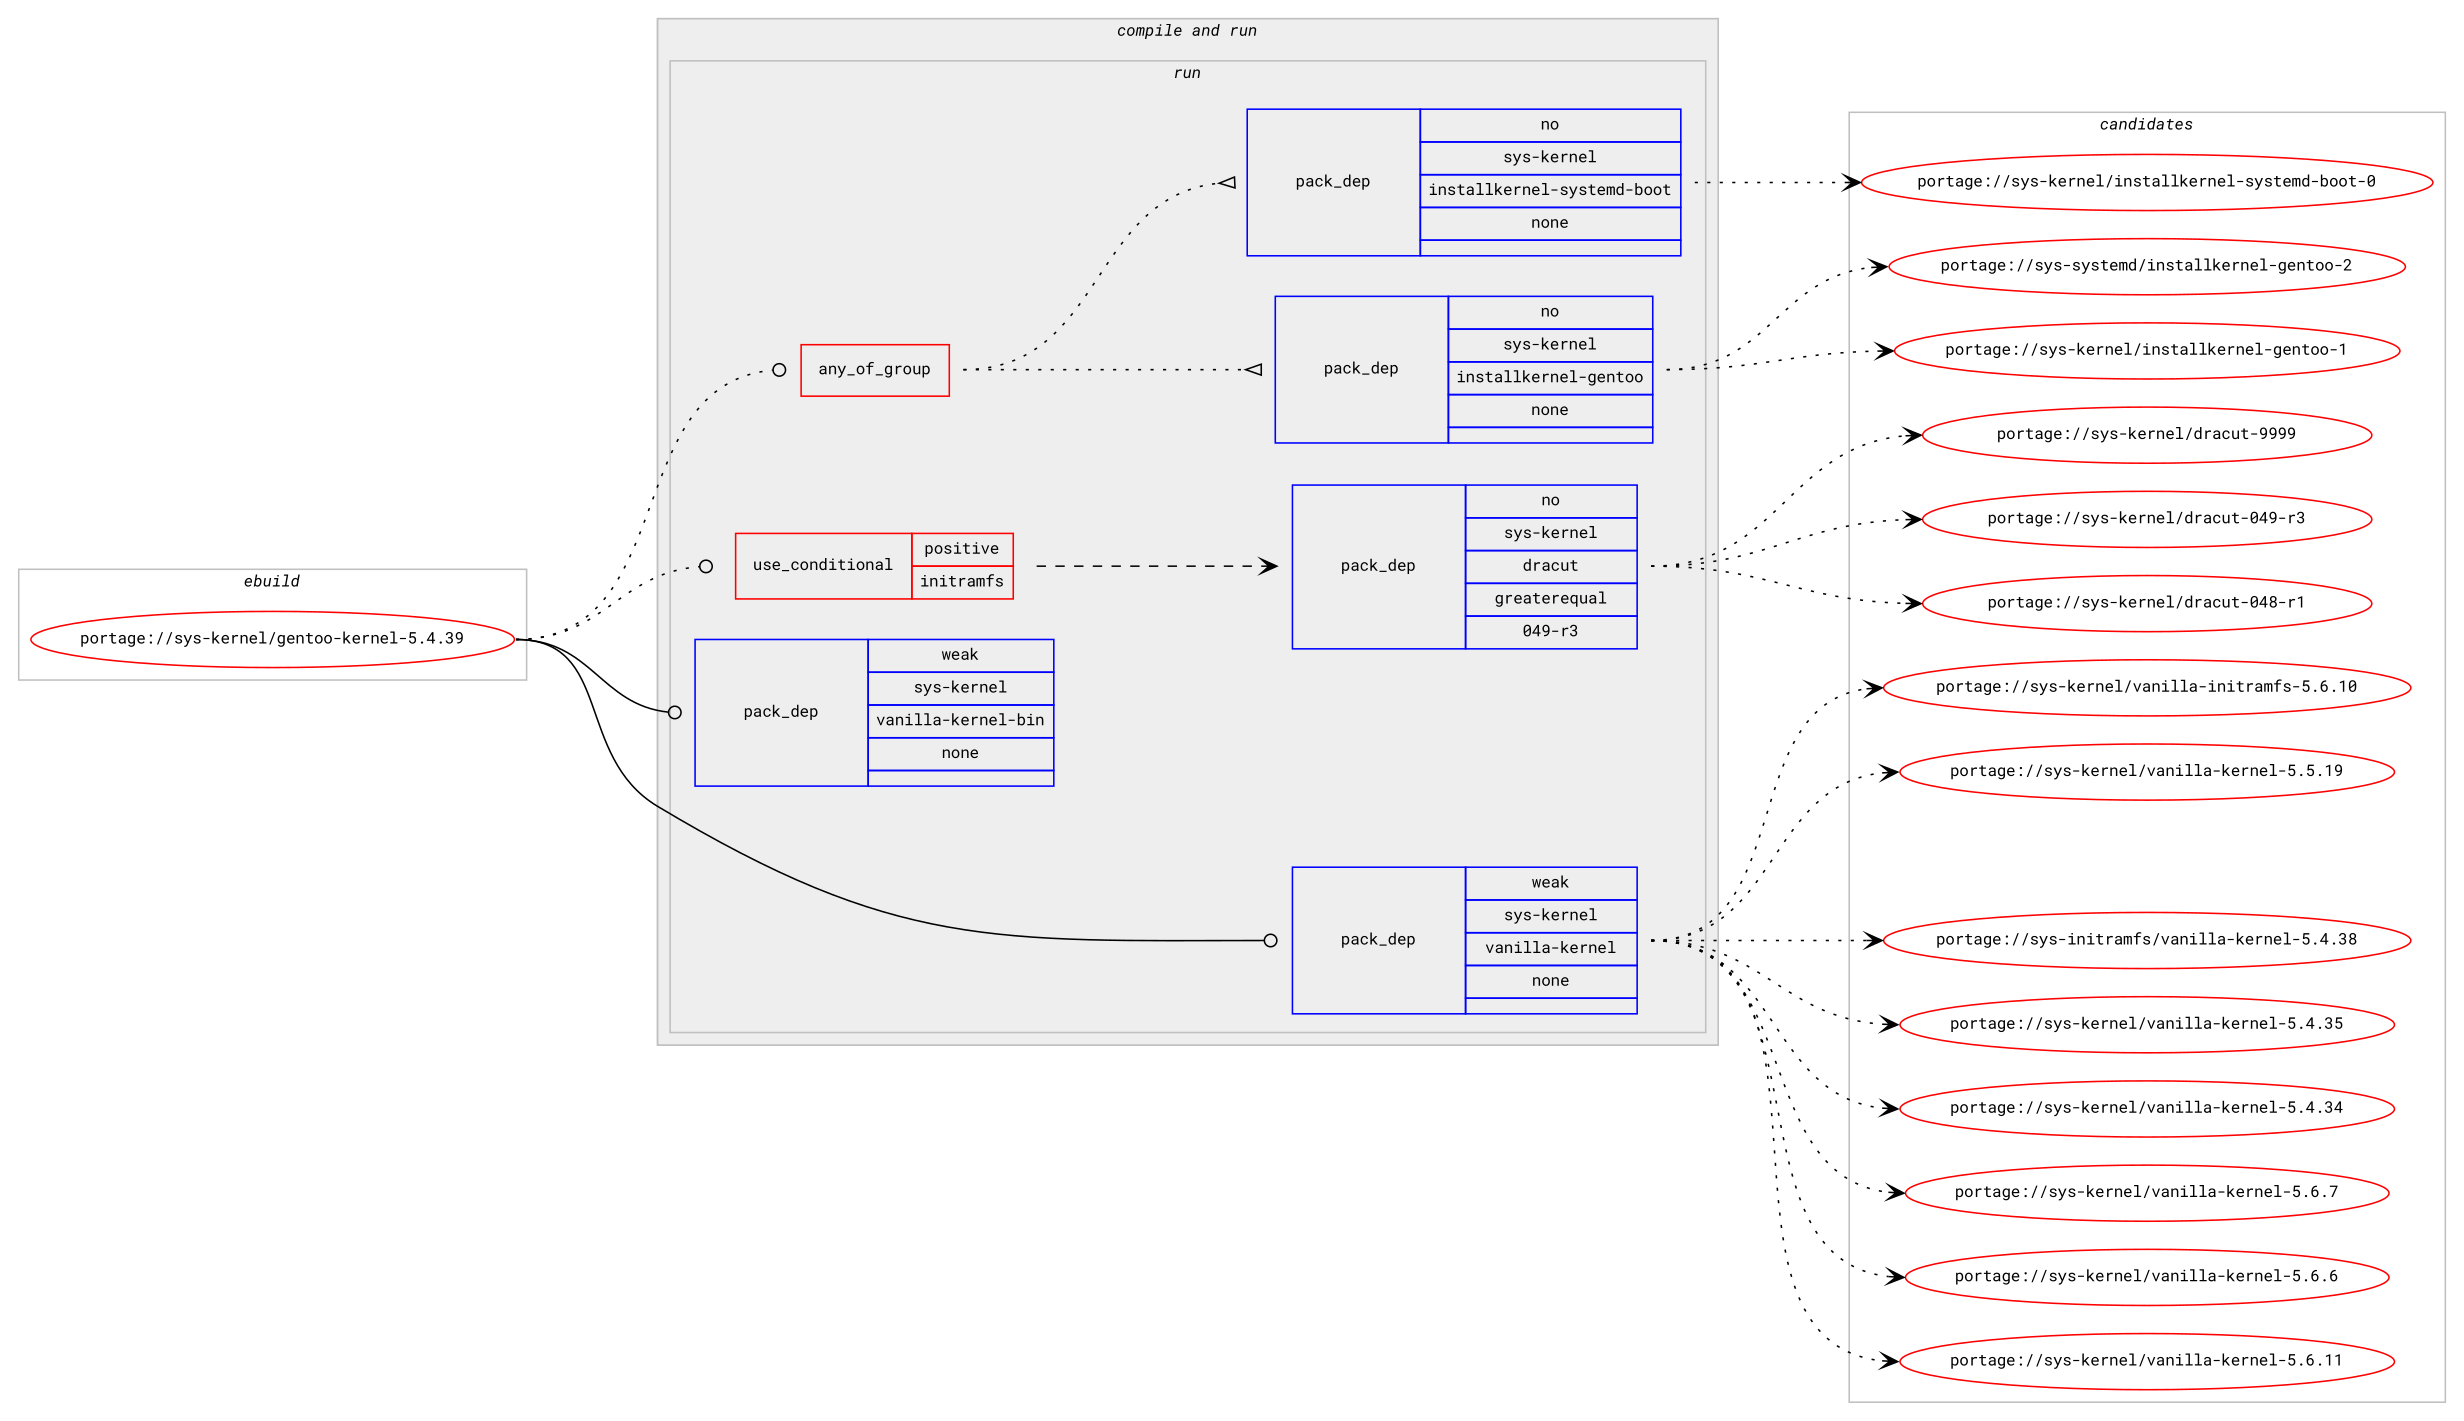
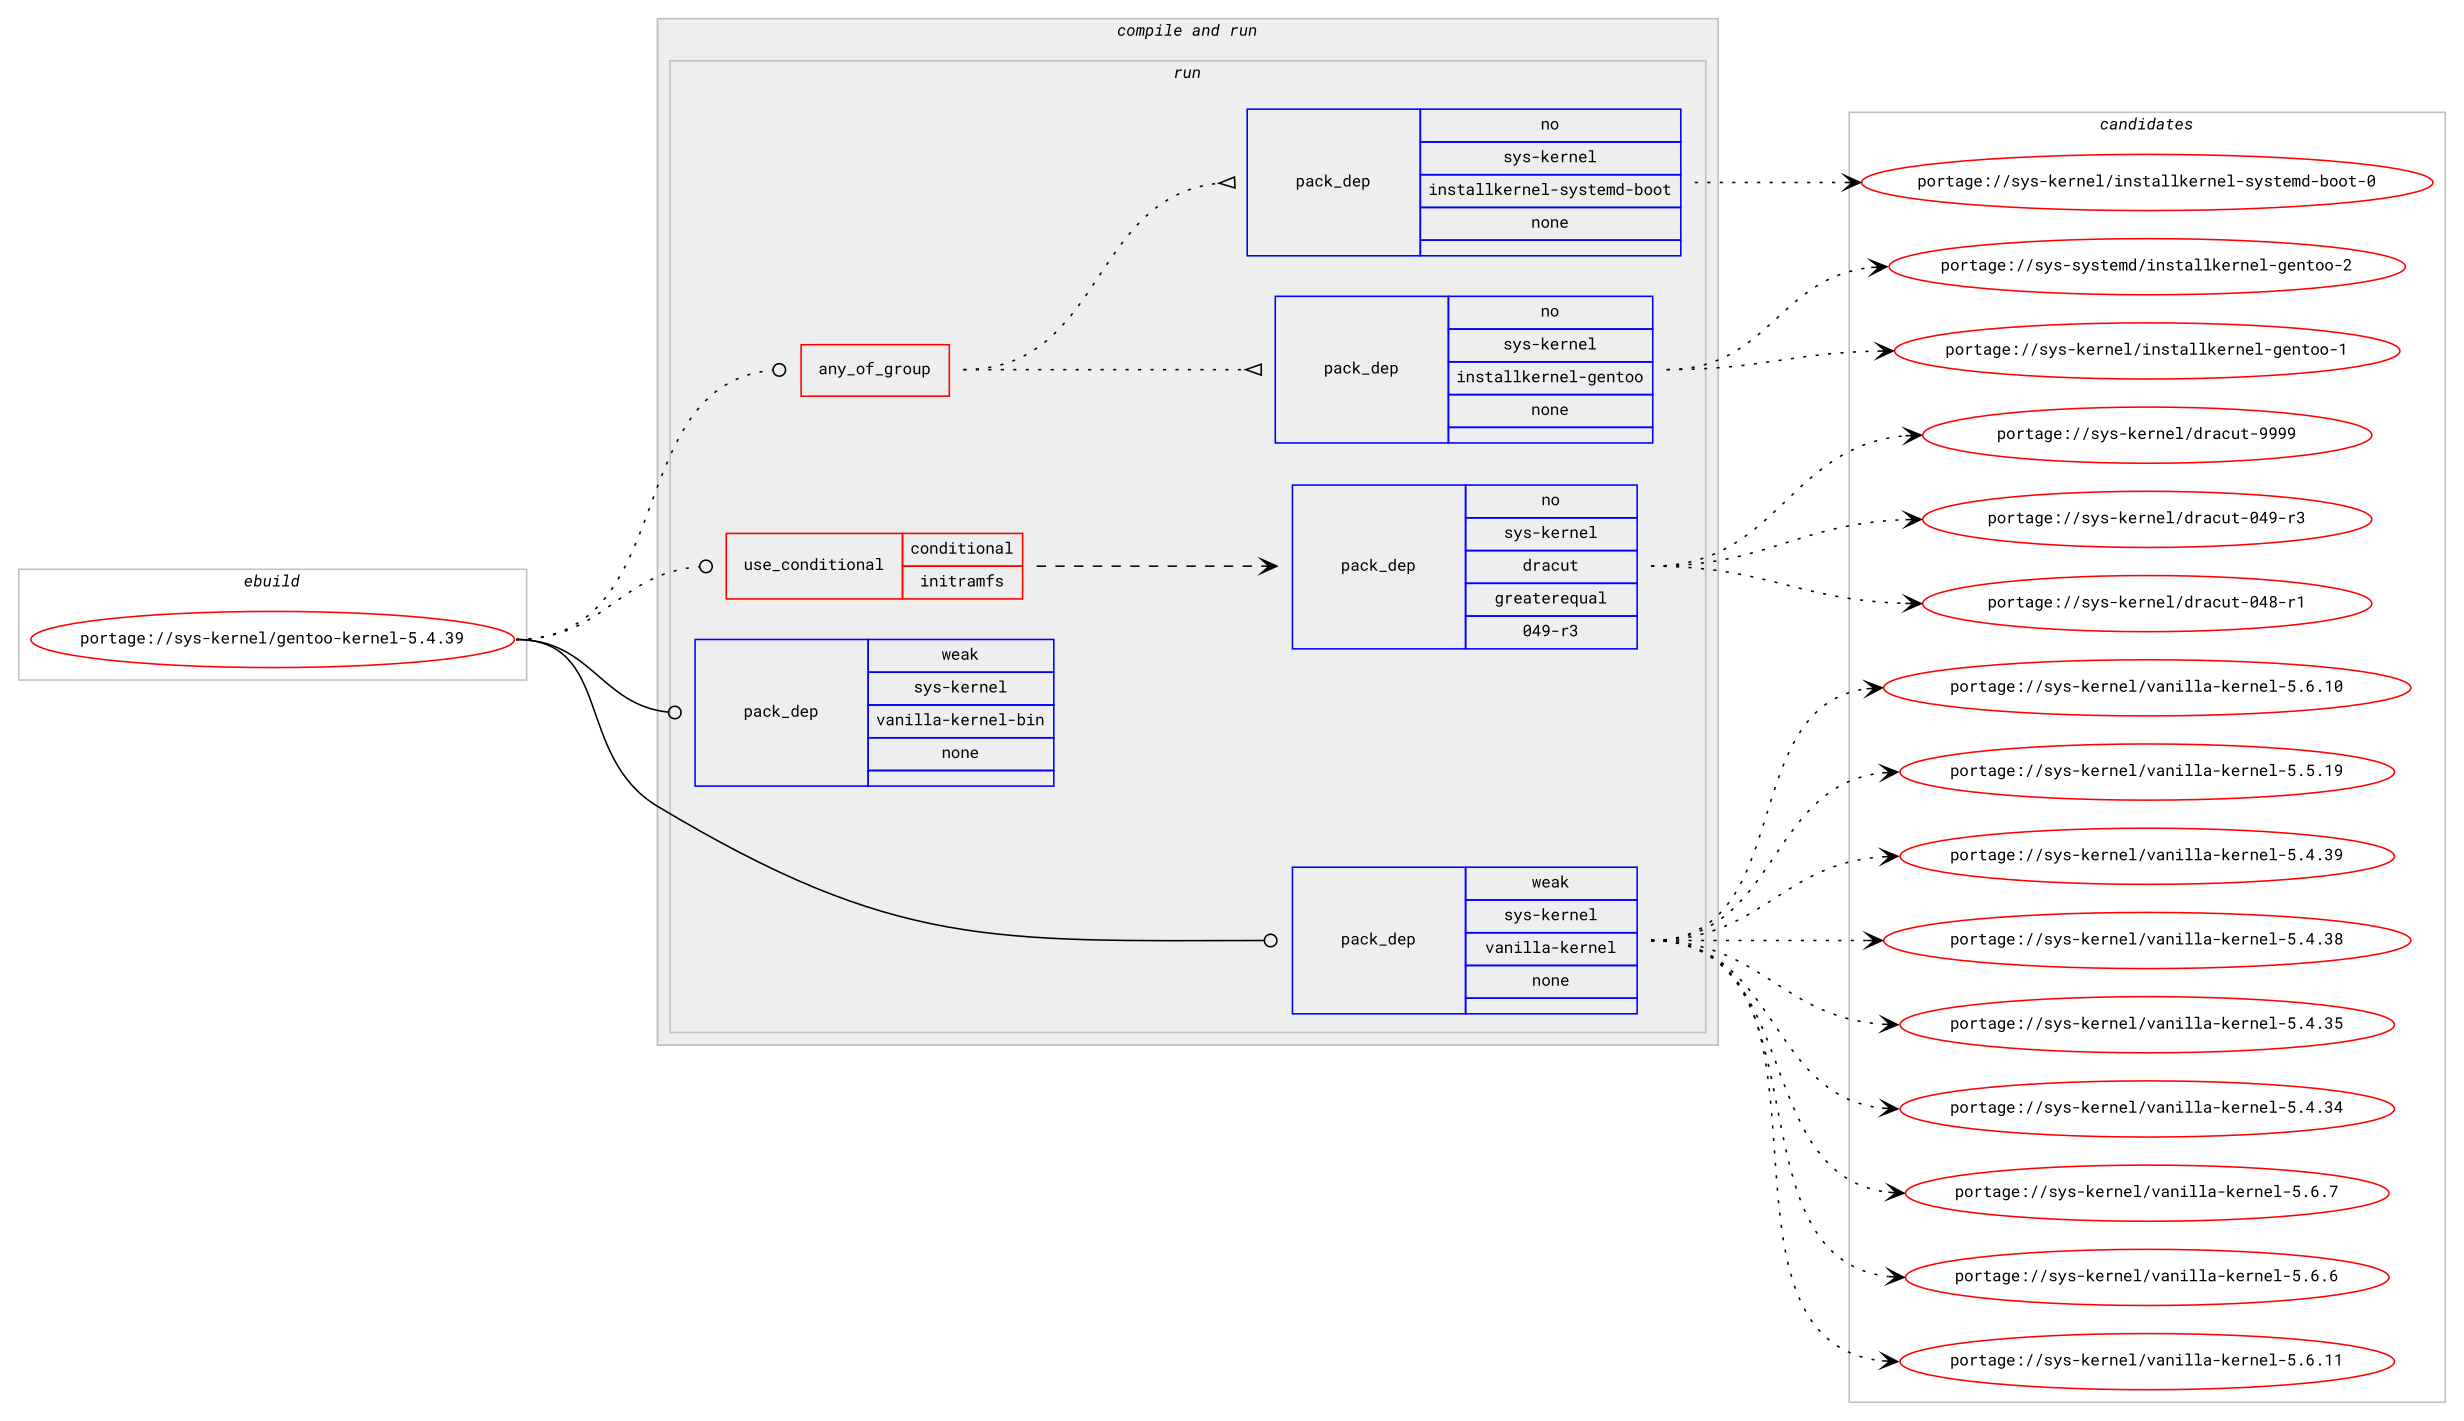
  digraph {
    compound=true
    concentrate=true
    fontname="Roboto Mono"
    fontsize=10
    newrank=true
    rankdir=LR
    ranksep=1.5
    node [color=red fontname="Roboto Mono" fontsize=10]
    edge [arrowhead=vee fontname="Roboto Mono" headport=w style=dotted tailport=e weight=100]
    n1 [label="portage://sys-kernel/gentoo-kernel-5.4.39" width=4]
    n2 [color=blue label=<<TABLE BORDER="0" CELLBORDER="1" CELLSPACING="0" CELLPADDING="4" WIDTH="220"><TR><TD ROWSPAN="6" CELLPADDING="30">pack_dep</TD></TR><TR><TD WIDTH="110">no</TD></TR><TR><TD>sys-kernel</TD></TR><TR><TD>installkernel-gentoo</TD></TR><TR><TD>none</TD></TR><TR><TD></TD></TR></TABLE>> shape=none]
    n3 [color=blue label=<<TABLE BORDER="0" CELLBORDER="1" CELLSPACING="0" CELLPADDING="4" WIDTH="220"><TR><TD ROWSPAN="6" CELLPADDING="30">pack_dep</TD></TR><TR><TD WIDTH="110">no</TD></TR><TR><TD>sys-kernel</TD></TR><TR><TD>installkernel-systemd-boot</TD></TR><TR><TD>none</TD></TR><TR><TD></TD></TR></TABLE>> shape=none]
    n4 [label=<<TABLE BORDER="0" CELLBORDER="1" CELLSPACING="0" CELLPADDING="4"><TR><TD CELLPADDING="10">any_of_group</TD></TR></TABLE>> shape=none]
    n5 [color=blue label=<<TABLE BORDER="0" CELLBORDER="1" CELLSPACING="0" CELLPADDING="4" WIDTH="220"><TR><TD ROWSPAN="6" CELLPADDING="30">pack_dep</TD></TR><TR><TD WIDTH="110">no</TD></TR><TR><TD>sys-kernel</TD></TR><TR><TD>dracut</TD></TR><TR><TD>greaterequal</TD></TR><TR><TD>049-r3</TD></TR></TABLE>> shape=none]
-   n6 [label=<<TABLE BORDER="0" CELLBORDER="1" CELLSPACING="0" CELLPADDING="4"><TR><TD ROWSPAN="3" CELLPADDING="10">use_conditional</TD></TR><TR><TD>positive</TD></TR><TR><TD>initramfs</TD></TR></TABLE>> shape=none]
+   n6 [label=<<TABLE BORDER="0" CELLBORDER="1" CELLSPACING="0" CELLPADDING="4"><TR><TD ROWSPAN="3" CELLPADDING="10">use_conditional</TD></TR><TR><TD>conditional</TD></TR><TR><TD>initramfs</TD></TR></TABLE>> shape=none]
    n7 [color=blue label=<<TABLE BORDER="0" CELLBORDER="1" CELLSPACING="0" CELLPADDING="4" WIDTH="220"><TR><TD ROWSPAN="6" CELLPADDING="30">pack_dep</TD></TR><TR><TD WIDTH="110">weak</TD></TR><TR><TD>sys-kernel</TD></TR><TR><TD>vanilla-kernel</TD></TR><TR><TD>none</TD></TR><TR><TD></TD></TR></TABLE>> shape=none]
    n8 [color=blue label=<<TABLE BORDER="0" CELLBORDER="1" CELLSPACING="0" CELLPADDING="4" WIDTH="220"><TR><TD ROWSPAN="6" CELLPADDING="30">pack_dep</TD></TR><TR><TD WIDTH="110">weak</TD></TR><TR><TD>sys-kernel</TD></TR><TR><TD>vanilla-kernel-bin</TD></TR><TR><TD>none</TD></TR><TR><TD></TD></TR></TABLE>> shape=none]
    n9 [label="portage://sys-systemd/installkernel-gentoo-2" width=4]
    n10 [label="portage://sys-kernel/installkernel-gentoo-1" width=4]
    n11 [label="portage://sys-kernel/installkernel-systemd-boot-0" width=4]
    n12 [label="portage://sys-kernel/dracut-9999" width=4]
    n13 [label="portage://sys-kernel/dracut-049-r3" width=4]
    n14 [label="portage://sys-kernel/dracut-048-r1" width=4]
    n15 [label="portage://sys-kernel/vanilla-kernel-5.6.7" width=4]
    n16 [label="portage://sys-kernel/vanilla-kernel-5.6.6" width=4]
    n17 [label="portage://sys-kernel/vanilla-kernel-5.6.11" width=4]
-   n18 [label="portage://sys-kernel/vanilla-initramfs-5.6.10" width=4]
+   n18 [label="portage://sys-kernel/vanilla-kernel-5.6.10" width=4]
    n19 [label="portage://sys-kernel/vanilla-kernel-5.5.19" width=4]
-   n21 [label="portage://sys-initramfs/vanilla-kernel-5.4.38" width=4]
+   n20 [label="portage://sys-kernel/vanilla-kernel-5.4.39" width=4]
+   n21 [label="portage://sys-kernel/vanilla-kernel-5.4.38" width=4]
    n22 [label="portage://sys-kernel/vanilla-kernel-5.4.35" width=4]
    n23 [label="portage://sys-kernel/vanilla-kernel-5.4.34" width=4]
    subgraph cluster_1 {
      color=gray
      label=<<i>ebuild</i>>
      rank=same
      n1
    }
    subgraph cluster_2 {
      color=gray
      label=<<i>dependencies</i>>
      subgraph cluster_3 {
        color=gray
        fillcolor="#eeeeee"
        label=<<i>compile</i>>
        style=filled
      }
      subgraph cluster_4 {
        color=gray
        fillcolor="#eeeeee"
        label=<<i>compile and run</i>>
        style=filled
      }
      subgraph cluster_5 {
        color=gray
        fillcolor="#eeeeee"
        label=<<i>run</i>>
        style=filled
        subgraph sub_6 {
          color=gray
          fillcolor="#eeeeee"
          label=<<i>run</i>>
          style=filled
          n4
          subgraph sub_7 {
            color=gray
            fillcolor="#eeeeee"
            label=<<i>run</i>>
            style=filled
            n2
          }
          subgraph sub_8 {
            color=gray
            fillcolor="#eeeeee"
            label=<<i>run</i>>
            style=filled
            n3
          }
        }
        subgraph sub_9 {
          color=gray
          fillcolor="#eeeeee"
          label=<<i>run</i>>
          style=filled
          n6
          subgraph sub_10 {
            color=gray
            fillcolor="#eeeeee"
            label=<<i>run</i>>
            style=filled
            n5
          }
        }
        subgraph sub_11 {
          color=gray
          fillcolor="#eeeeee"
          label=<<i>run</i>>
          style=filled
          n7
        }
        subgraph sub_12 {
          color=gray
          fillcolor="#eeeeee"
          label=<<i>run</i>>
          style=filled
          n8
        }
      }
    }
    subgraph cluster_13 {
      color=gray
      label=<<i>candidates</i>>
      rank=same
      subgraph sub_14 {
        color=black
        label=<<i>candidates</i>>
        nodesep=1
        rank=same
        n9
        n10
      }
      subgraph sub_15 {
        color=black
        label=<<i>candidates</i>>
        nodesep=1
        rank=same
        n11
      }
      subgraph sub_16 {
        color=black
        label=<<i>candidates</i>>
        nodesep=1
        rank=same
        n12
        n13
        n14
      }
      subgraph sub_17 {
        color=black
        label=<<i>candidates</i>>
        nodesep=1
        rank=same
        n15
        n16
        n17
        n18
        n19
+       n20
        n21
        n22
        n23
      }
      subgraph sub_18 {
        color=black
        label=<<i>candidates</i>>
        nodesep=1
        rank=same
      }
    }
    n1 -> n4 [arrowhead=odot weight=20]
    n1 -> n6 [arrowhead=odot weight=20]
    n1 -> n7 [arrowhead=odot style=solid weight=20]
    n1 -> n8 [arrowhead=odot style=solid weight=20]
    n2 -> n9
    n2 -> n10
    n3 -> n11
    n4 -> n2 [arrowhead=oinv weight=20]
    n4 -> n3 [arrowhead=oinv weight=20]
    n5 -> n12
    n5 -> n13
    n5 -> n14
    n6 -> n5 [style=dashed weight=20]
    n7 -> n15
    n7 -> n16
    n7 -> n17
    n7 -> n18
    n7 -> n19
+   n7 -> n20
    n7 -> n21
    n7 -> n22
    n7 -> n23
  }
